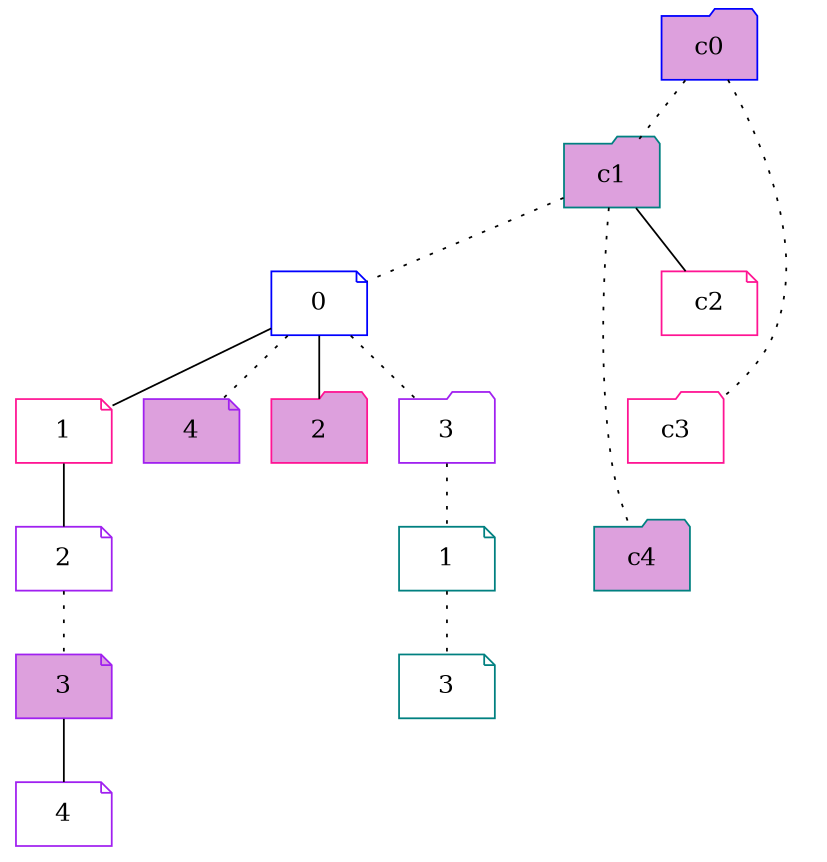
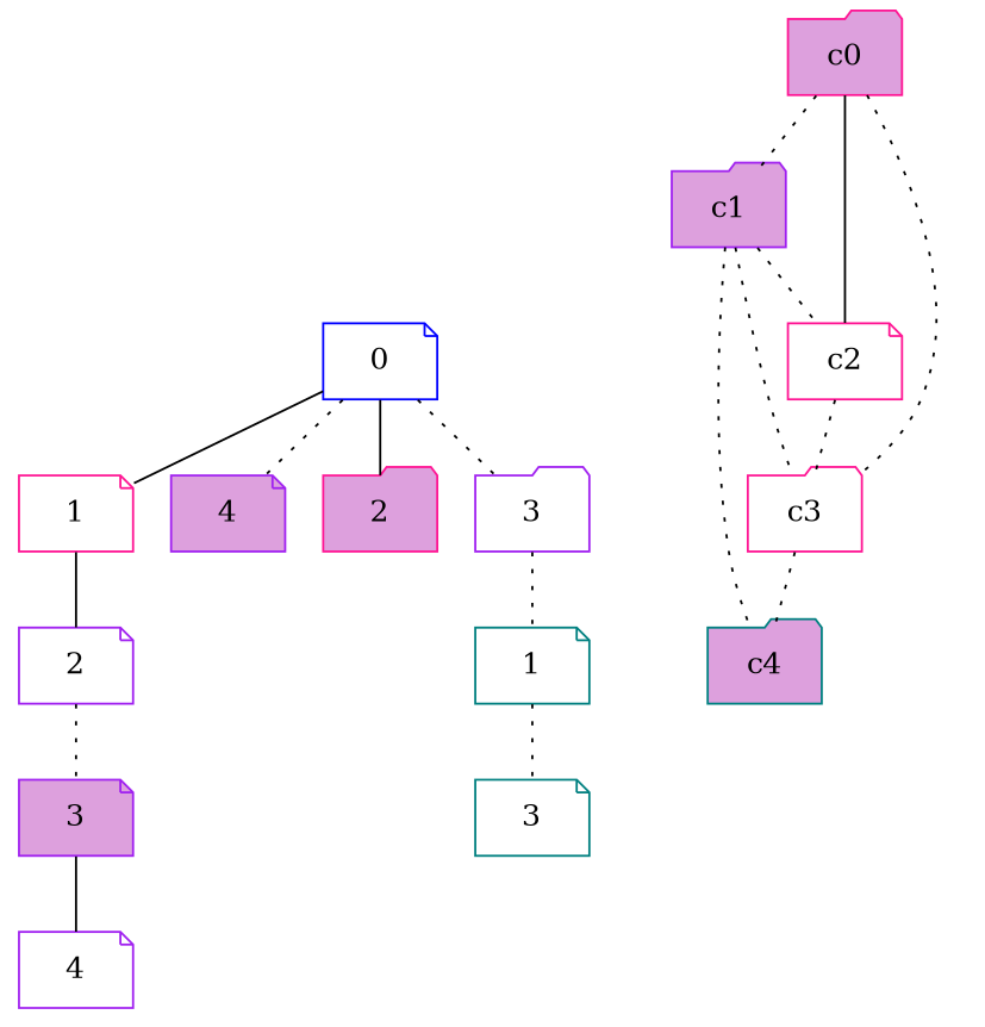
  graph {
    node [color=purple fillcolor=white shape=note style=filled]
    edge [style=dotted]
    n1 [color=blue label=0]
    n2 [color=deeppink label=1]
    n3 [label=3 shape=folder]
    n4 [fillcolor=plum label=4]
    n5 [color=deeppink fillcolor=plum label=2 shape=folder]
    n6 [label=2]
    n7 [color=teal label=1]
    n8 [fillcolor=plum label=3]
    n9 [label=4]
    n10 [color=teal label=3]
-   c0 [color=blue fillcolor=plum shape=folder]
-   c1 [color=teal fillcolor=plum shape=folder]
+   c0 [color=deeppink fillcolor=plum shape=folder]
+   c1 [fillcolor=plum shape=folder]
    c2 [color=deeppink]
    c3 [color=deeppink shape=folder]
    c4 [color=teal fillcolor=plum shape=folder]
    n1 -- n2 [style=solid]
    n1 -- n3
    n1 -- n4
    n1 -- n5 [style=solid]
    n2 -- n6 [style=solid]
    n3 -- n7
    n6 -- n8
    n7 -- n10
    n8 -- n9 [style=solid]
    c0 -- c1
+   c0 -- c2 [style=solid]
    c0 -- c3
-   c1 -- c2 [style=solid]
-   c1 -- n1
+   c1 -- c2
+   c1 -- c3
    c1 -- c4
+   c2 -- c3
+   c3 -- c4
  }
